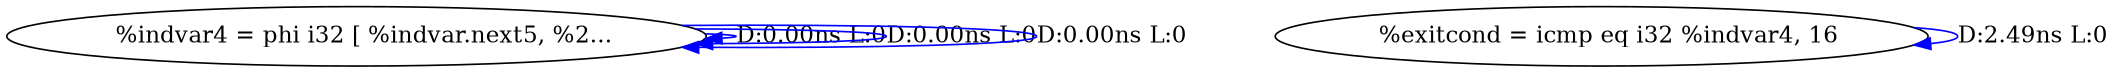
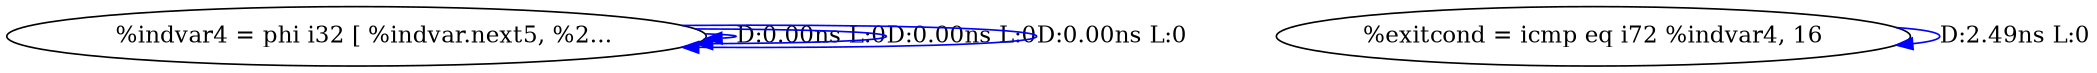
  digraph {
    edge [color=blue]
    n1 [label="  %indvar4 = phi i32 [ %indvar.next5, %2..."]
-   n2 [label="  %exitcond = icmp eq i32 %indvar4, 16"]
+   n2 [label="%exitcond = icmp eq i72 %indvar4, 16"]
    n1 -> n1 [label="D:0.00ns L:0"]
    n1 -> n1 [label="D:0.00ns L:0"]
    n1 -> n1 [label="D:0.00ns L:0"]
    n2 -> n2 [label="D:2.49ns L:0"]
  }
